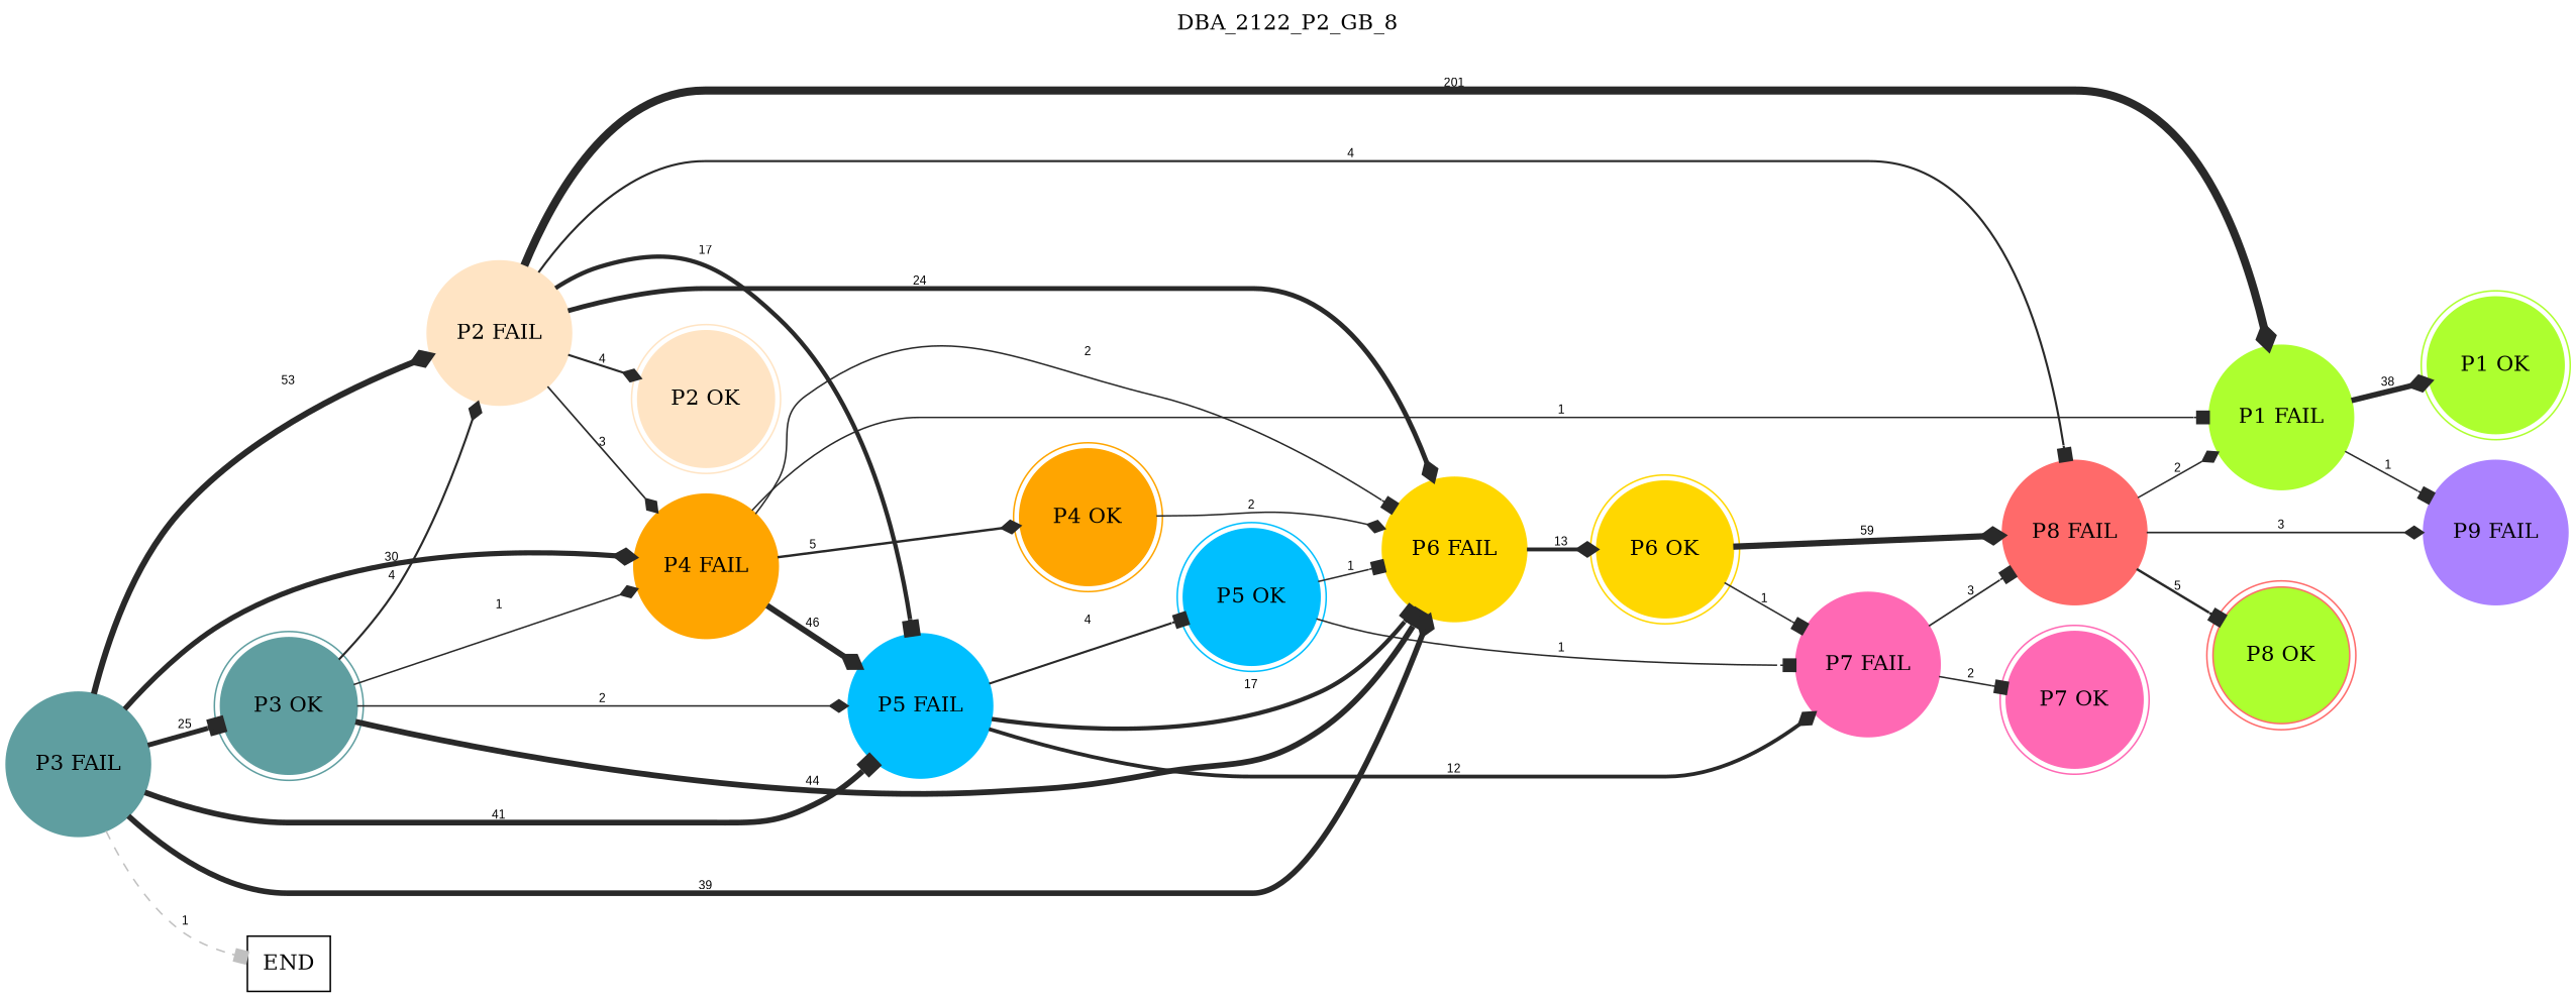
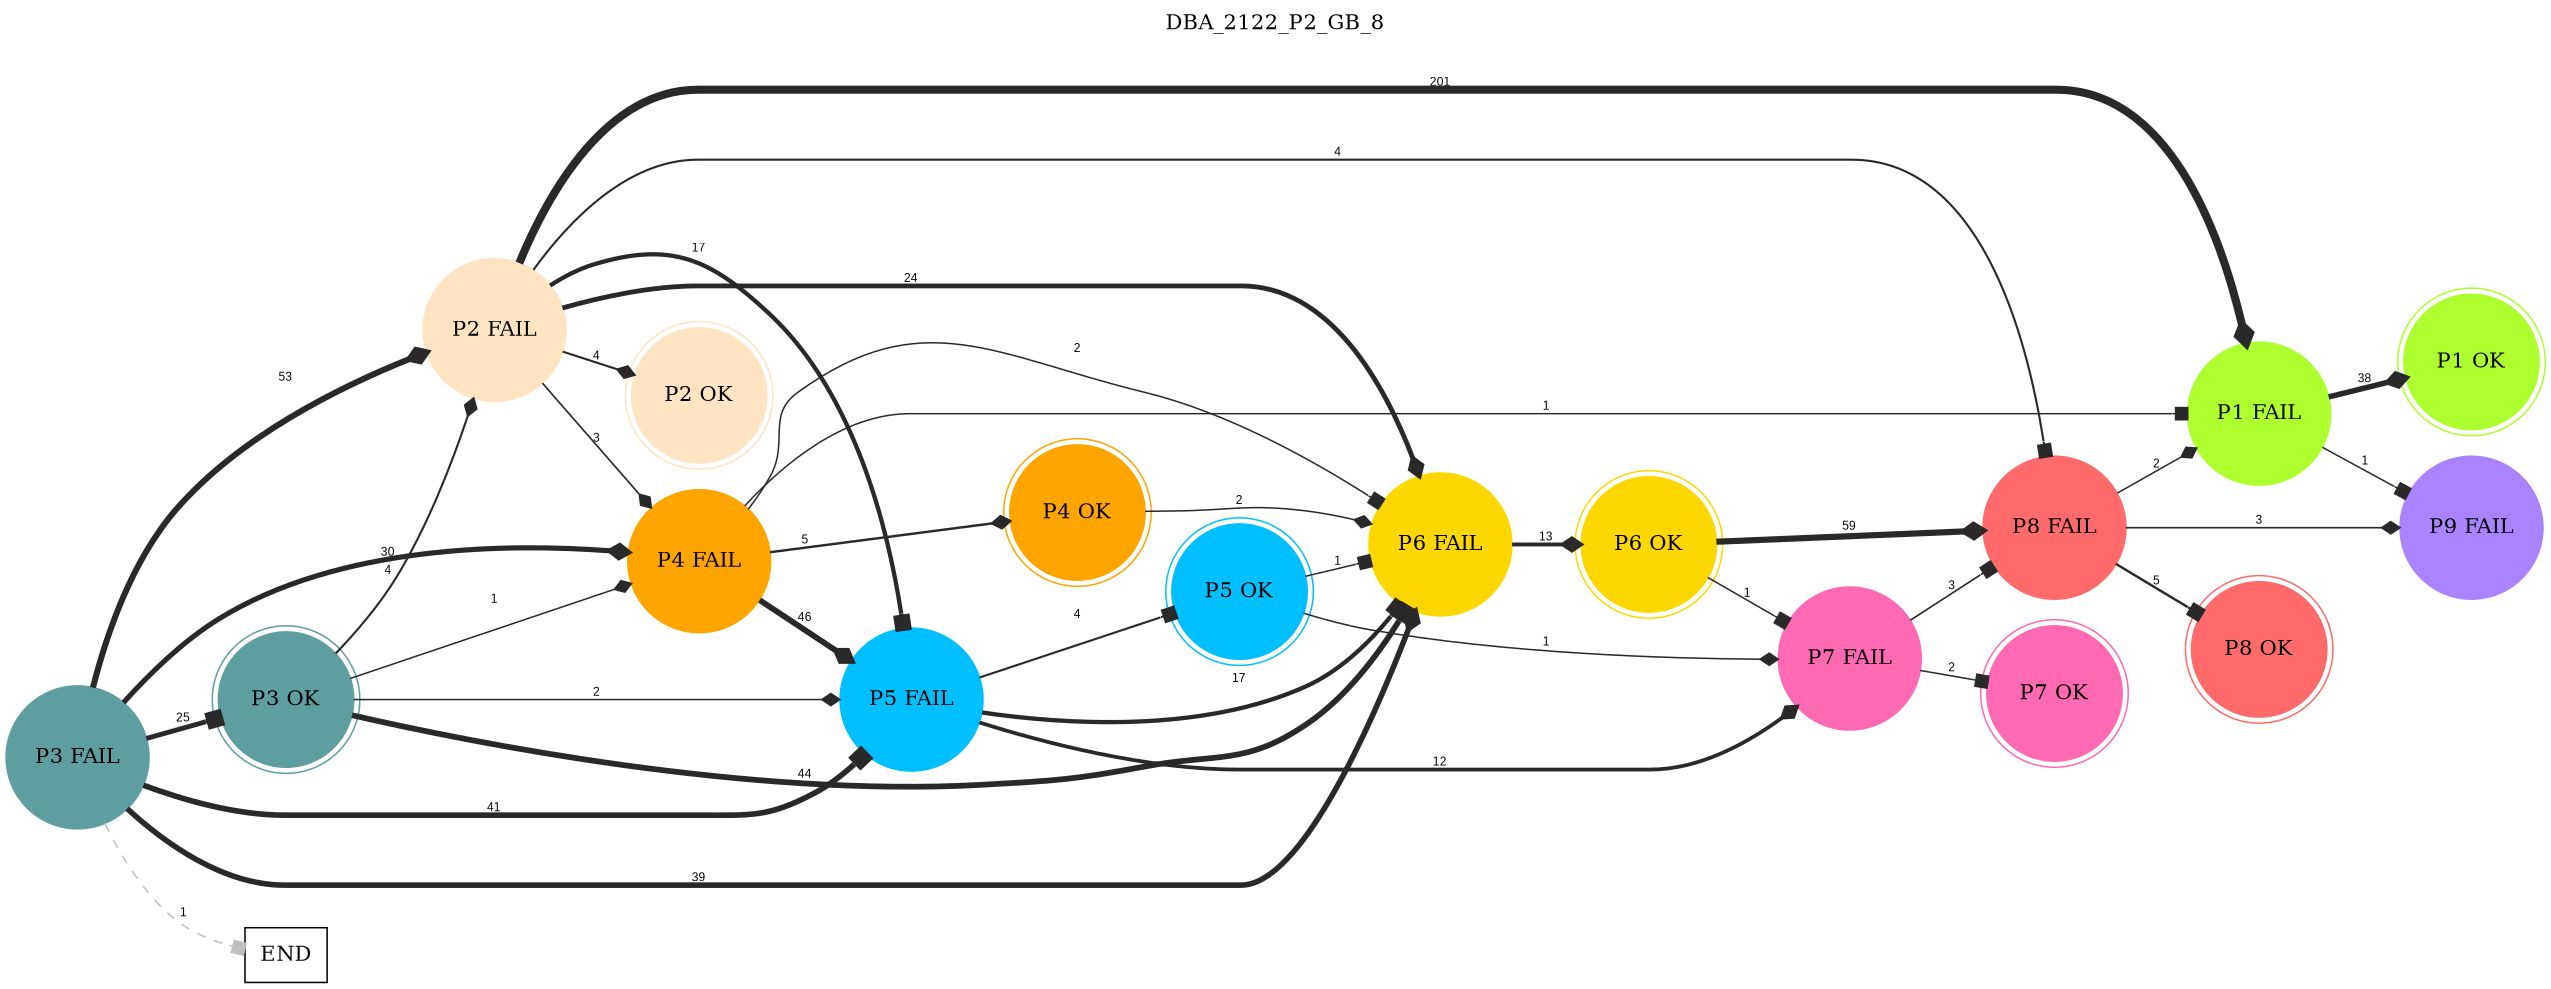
  digraph {
    label=DBA_2122_P2_GB_8
    labelloc=t
    rankdir=LR
    node [color=cadetblue shape=circle style=filled]
    edge [arrowhead=diamond color=grey16 fontname=Arial fontsize=8 labelfloat=false penwidth=1]
    "P3 FAIL"
    "P2 FAIL" [color=bisque]
    "P4 FAIL" [color=orange]
    "P3 OK" [peripheries=2]
    "P5 FAIL" [color=deepskyblue]
    "P6 FAIL" [color=gold]
    END [color=black fillcolor=white shape=box]
    "P2 OK" [color=bisque peripheries=2]
    "P1 FAIL" [color=greenyellow]
    "P8 FAIL" [color=indianred1]
    "P4 OK" [color=orange peripheries=2]
    "P5 OK" [color=deepskyblue peripheries=2]
    "P7 FAIL" [color=hotpink]
    "P6 OK" [color=gold peripheries=2]
    "P1 OK" [color=greenyellow peripheries=2]
    "P9 FAIL" [color=mediumpurple1]
-   "P8 OK" [color=indianred1 peripheries=2 fillcolor=greenyellow]
+   "P8 OK" [color=indianred1 peripheries=2]
    "P7 OK" [color=hotpink peripheries=2]
    "P3 FAIL" -> "P2 FAIL" [label=53 penwidth=3.97029191355212]
    "P3 FAIL" -> "P4 FAIL" [label=30 penwidth=3.40119738166216]
    "P3 FAIL" -> "P3 OK" [arrowhead=box label=25 penwidth=3.2188758248682]
    "P3 FAIL" -> "P5 FAIL" [arrowhead=box label=41 penwidth=3.71357206670431]
    "P3 FAIL" -> "P6 FAIL" [label=39 penwidth=3.66356164612965]
    "P3 FAIL" -> END [arrowhead=box color=grey label=1 style=dashed penwidth=""]
    "P2 FAIL" -> "P4 FAIL" [label=3 penwidth=1.09861228866811]
    "P2 FAIL" -> "P5 FAIL" [arrowhead=box label=17 penwidth=2.83321334405622]
    "P2 FAIL" -> "P6 FAIL" [label=24 penwidth=3.17805383034795]
    "P2 FAIL" -> "P2 OK" [label=4 penwidth=1.38629436111989]
    "P2 FAIL" -> "P1 FAIL" [label=201 penwidth=5.30330490805908]
    "P2 FAIL" -> "P8 FAIL" [arrowhead=box label=4 penwidth=1.38629436111989]
    "P4 FAIL" -> "P5 FAIL" [label=46 penwidth=3.8286413964891]
    "P4 FAIL" -> "P6 FAIL" [arrowhead=box label=2]
    "P4 FAIL" -> "P1 FAIL" [arrowhead=box label=1]
    "P4 FAIL" -> "P4 OK" [label=5 penwidth=1.6094379124341]
    "P3 OK" -> "P2 FAIL" [label=4 penwidth=1.38629436111989]
    "P3 OK" -> "P4 FAIL" [label=1]
    "P3 OK" -> "P5 FAIL" [label=2]
    "P3 OK" -> "P6 FAIL" [arrowhead=box label=44 penwidth=3.78418963391826]
    "P5 FAIL" -> "P6 FAIL" [arrowhead=box label=17 penwidth=2.83321334405622]
    "P5 FAIL" -> "P5 OK" [arrowhead=box label=4 penwidth=1.38629436111989]
    "P5 FAIL" -> "P7 FAIL" [label=12 penwidth=2.484906649788]
    "P6 FAIL" -> "P6 OK" [label=13 penwidth=2.56494935746154]
    "P1 FAIL" -> "P1 OK" [label=38 penwidth=3.63758615972639]
    "P1 FAIL" -> "P9 FAIL" [arrowhead=box label=1]
    "P8 FAIL" -> "P1 FAIL" [label=2]
    "P8 FAIL" -> "P9 FAIL" [label=3 penwidth=1.09861228866811]
    "P8 FAIL" -> "P8 OK" [arrowhead=box label=5 penwidth=1.6094379124341]
    "P4 OK" -> "P6 FAIL" [label=2]
    "P5 OK" -> "P6 FAIL" [arrowhead=box label=1]
-   "P5 OK" -> "P7 FAIL" [arrowhead=box label=1]
+   "P5 OK" -> "P7 FAIL" [label=1]
    "P7 FAIL" -> "P8 FAIL" [arrowhead=box label=3 penwidth=1.09861228866811]
    "P7 FAIL" -> "P7 OK" [arrowhead=box label=2]
    "P6 OK" -> "P8 FAIL" [label=59 penwidth=4.07753744390572]
    "P6 OK" -> "P7 FAIL" [arrowhead=box label=1]
  }
